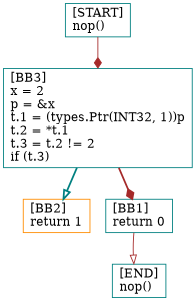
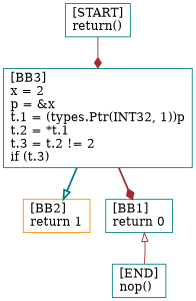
  digraph {
    node [color=teal shape=box]
    edge [arrowhead=onormal color=brown]
    n1 [label="[BB3]\lx = 2\lp = &x\lt.1 = (types.Ptr(INT32, 1))p\lt.2 = *t.1\lt.3 = t.2 != 2\lif (t.3)\l"]
    n2 [color=darkorange label="[BB2]\lreturn 1\l"]
    n3 [label="[BB1]\lreturn 0\l"]
    n4 [label="[END]\lnop()\l"]
-   n5 [label="[START]\lnop()\l"]
+   n5 [label="[START]\lreturn()\l"]
    n1 -> n2 [color=teal penwidth=2]
    n1 -> n3 [arrowhead=diamond penwidth=2]
-   n3 -> n4
+   n4 -> n3
    n5 -> n1 [arrowhead=diamond]
  }
